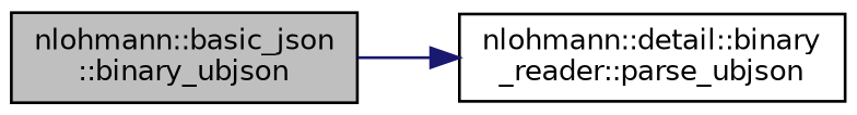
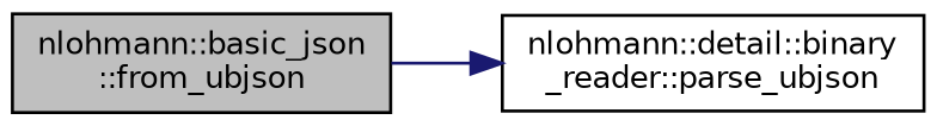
  digraph {
    rankdir=LR
    node [color=black fontname=Helvetica fontsize=10 shape=record style=filled]
-   n1 [fillcolor=grey75 fontcolor=black height=0.2 label="nlohmann::basic_json\l::binary_ubjson" width=0.4]
+   n1 [fillcolor=grey75 fontcolor=black height=0.2 label="nlohmann::basic_json\l::from_ubjson" width=0.4]
    n2 [fillcolor=white height=0.2 label="nlohmann::detail::binary\l_reader::parse_ubjson" width=0.4]
    n1 -> n2 [color=midnightblue fontname=Helvetica fontsize=10 labelfontname=Helvetica labelfontsize=10 style=solid]
  }
